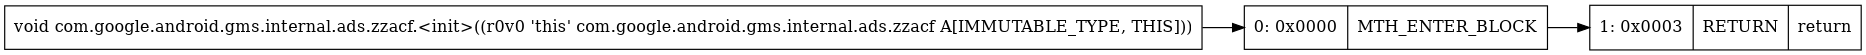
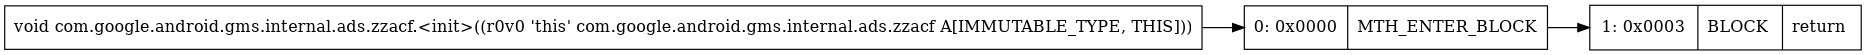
  digraph {
    rankdir=LR
    node [shape=record]
    n1 [label="{0\:\ 0x0000|MTH_ENTER_BLOCK\l}"]
-   n2 [label="{1\:\ 0x0003|RETURN\l|return\l}"]
+   n2 [label="{1\:\ 0x0003|BLOCK\l|return\l}"]
    n3 [label="{void com.google.android.gms.internal.ads.zzacf.\<init\>((r0v0 'this' com.google.android.gms.internal.ads.zzacf A[IMMUTABLE_TYPE, THIS])) }"]
    n1 -> n2
    n3 -> n1
  }
